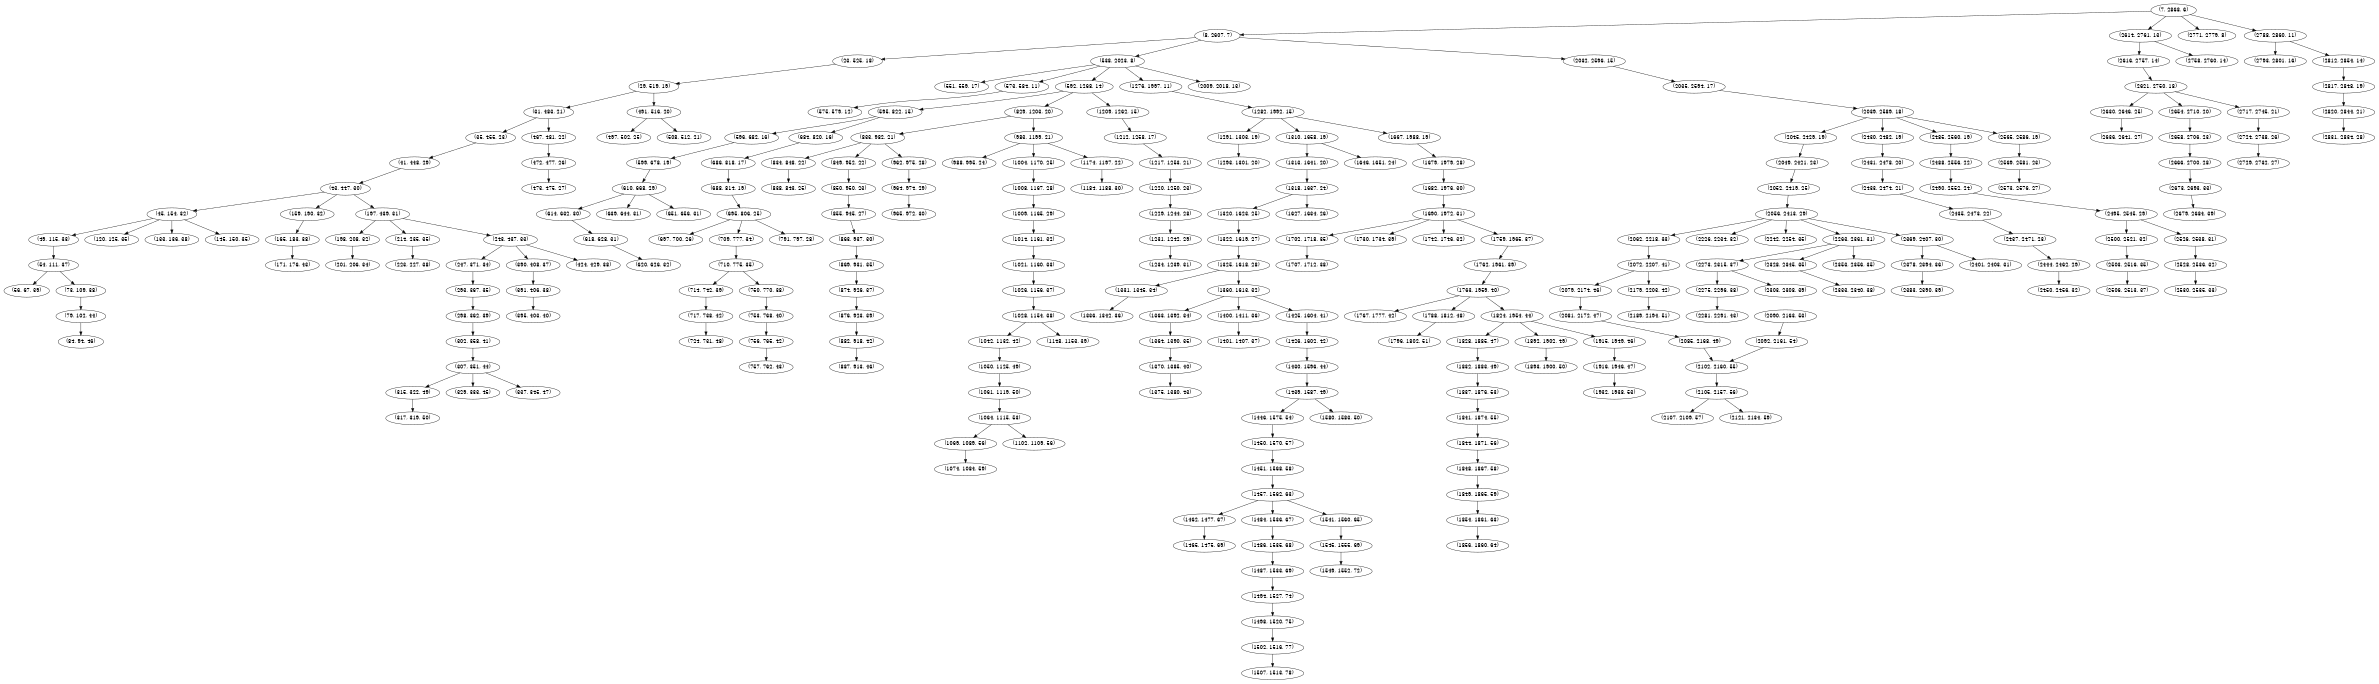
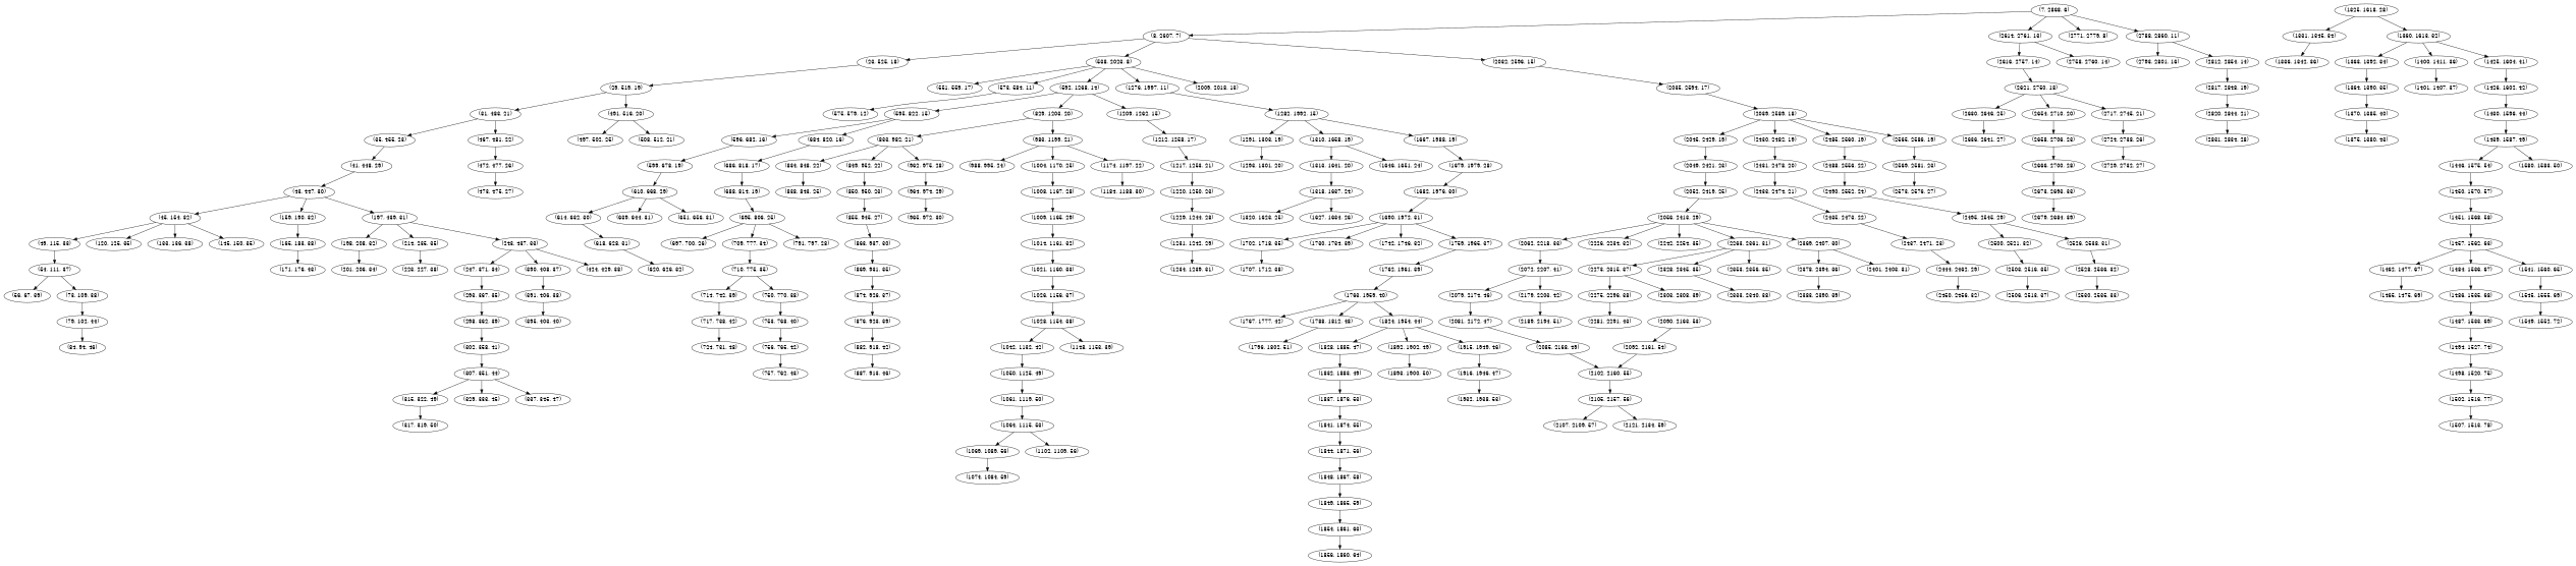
  digraph {
    "(7, 2868, 6)"
    "(8, 2607, 7)"
    "(2614, 2761, 13)"
    "(2771, 2779, 8)"
    "(2788, 2860, 11)"
    "(23, 525, 18)"
    "(538, 2023, 8)"
    "(2032, 2596, 15)"
    "(2616, 2757, 14)"
    "(2758, 2760, 14)"
    "(2793, 2801, 16)"
    "(2812, 2854, 14)"
    "(29, 519, 19)"
    "(551, 559, 17)"
    "(573, 584, 11)"
    "(592, 1268, 14)"
    "(1276, 1997, 11)"
    "(2009, 2018, 13)"
    "(2035, 2594, 17)"
    "(31, 483, 21)"
    "(491, 516, 20)"
    "(35, 455, 23)"
    "(467, 481, 22)"
    "(497, 502, 25)"
    "(508, 512, 21)"
    "(41, 448, 29)"
    "(472, 477, 26)"
    "(43, 447, 30)"
    "(45, 154, 32)"
    "(159, 190, 32)"
    "(197, 439, 31)"
    "(49, 115, 33)"
    "(120, 125, 35)"
    "(133, 136, 38)"
    "(145, 150, 35)"
    "(165, 183, 38)"
    "(198, 208, 32)"
    "(214, 235, 35)"
    "(243, 437, 33)"
    "(54, 111, 37)"
    "(56, 67, 39)"
    "(73, 109, 38)"
    "(79, 102, 44)"
    "(84, 94, 46)"
    "(171, 176, 43)"
    "(201, 206, 34)"
    "(223, 227, 38)"
    "(247, 371, 34)"
    "(390, 408, 37)"
    n50 [label="(424, 429, 38)"]
    "(293, 367, 35)"
    "(391, 406, 38)"
    "(298, 362, 39)"
    "(302, 358, 41)"
    "(307, 351, 44)"
    "(315, 322, 49)"
    "(329, 333, 45)"
    "(337, 345, 47)"
    "(317, 319, 50)"
    "(395, 403, 40)"
    "(473, 475, 27)"
    "(575, 579, 12)"
    "(595, 822, 15)"
    "(829, 1203, 20)"
    "(1209, 1262, 15)"
    "(1282, 1992, 15)"
    "(596, 682, 16)"
    "(684, 820, 16)"
    "(833, 982, 21)"
    "(983, 1199, 21)"
    "(1212, 1258, 17)"
    "(599, 678, 19)"
    "(686, 818, 17)"
    "(610, 668, 29)"
    "(614, 632, 30)"
    "(639, 644, 31)"
    "(651, 656, 31)"
    "(618, 628, 31)"
    "(620, 626, 32)"
    "(688, 814, 19)"
    "(695, 806, 25)"
    "(697, 700, 26)"
    "(709, 777, 34)"
    "(791, 797, 28)"
    "(710, 775, 35)"
    "(714, 742, 39)"
    "(750, 770, 38)"
    "(717, 738, 42)"
    "(753, 768, 40)"
    "(724, 731, 48)"
    "(756, 765, 42)"
    "(757, 762, 43)"
    "(834, 848, 22)"
    "(849, 952, 22)"
    "(962, 975, 28)"
    "(988, 995, 24)"
    "(1004, 1170, 25)"
    "(1174, 1197, 22)"
    "(838, 843, 25)"
    "(850, 950, 23)"
    "(964, 974, 29)"
    "(855, 945, 27)"
    "(863, 937, 30)"
    "(869, 931, 35)"
    "(874, 926, 37)"
    "(876, 923, 39)"
    "(882, 918, 42)"
    "(887, 913, 46)"
    "(965, 972, 30)"
    "(1008, 1167, 28)"
    "(1184, 1188, 30)"
    "(1009, 1165, 29)"
    "(1014, 1161, 32)"
    "(1021, 1160, 33)"
    "(1026, 1156, 37)"
    "(1028, 1154, 38)"
    "(1042, 1132, 42)"
    "(1148, 1153, 39)"
    "(1050, 1125, 49)"
    "(1061, 1119, 50)"
    "(1064, 1115, 53)"
    "(1069, 1089, 56)"
    "(1102, 1109, 56)"
    "(1074, 1084, 59)"
    "(1217, 1253, 21)"
    "(1220, 1250, 23)"
    "(1229, 1244, 28)"
    "(1231, 1242, 29)"
    "(1234, 1239, 31)"
    "(1291, 1303, 19)"
    "(1310, 1658, 19)"
    "(1667, 1988, 19)"
    "(1293, 1301, 20)"
    "(1313, 1641, 20)"
    "(1646, 1651, 24)"
    "(1679, 1979, 28)"
    "(1318, 1637, 24)"
    "(1320, 1623, 25)"
    "(1627, 1634, 26)"
-   "(1322, 1619, 27)"
    "(1325, 1618, 28)"
    "(1331, 1345, 34)"
    "(1360, 1613, 32)"
    "(1336, 1342, 36)"
    "(1363, 1392, 34)"
    "(1400, 1411, 36)"
    "(1425, 1604, 41)"
    "(1364, 1390, 35)"
    "(1401, 1407, 37)"
    "(1426, 1602, 42)"
    "(1370, 1385, 40)"
    "(1375, 1380, 43)"
    "(1430, 1596, 44)"
    "(1439, 1587, 49)"
    "(1446, 1575, 54)"
    "(1580, 1583, 50)"
    "(1450, 1570, 57)"
    "(1451, 1568, 58)"
    "(1457, 1562, 63)"
    "(1462, 1477, 67)"
    "(1484, 1536, 67)"
    "(1541, 1560, 65)"
    "(1465, 1475, 69)"
    "(1486, 1535, 68)"
    "(1545, 1555, 69)"
    "(1487, 1533, 69)"
    "(1494, 1527, 74)"
    "(1498, 1520, 75)"
    "(1502, 1516, 77)"
    "(1507, 1513, 78)"
    "(1549, 1552, 72)"
    "(1682, 1976, 30)"
    "(1690, 1972, 31)"
    "(1702, 1718, 35)"
    "(1730, 1734, 39)"
    "(1742, 1746, 32)"
    "(1759, 1965, 37)"
    "(1707, 1712, 38)"
    "(1762, 1961, 39)"
    "(1763, 1959, 40)"
    "(1767, 1777, 42)"
    "(1788, 1812, 48)"
    "(1824, 1954, 44)"
    "(1796, 1802, 51)"
    "(1828, 1885, 47)"
    "(1892, 1902, 49)"
    "(1915, 1949, 46)"
    "(1832, 1883, 49)"
    "(1893, 1900, 50)"
    "(1916, 1946, 47)"
    "(1837, 1876, 53)"
    "(1841, 1874, 55)"
    "(1844, 1871, 56)"
    "(1848, 1867, 58)"
    "(1849, 1865, 59)"
    "(1854, 1861, 63)"
    "(1856, 1860, 64)"
    "(1932, 1938, 53)"
    "(2039, 2589, 18)"
    "(2045, 2429, 19)"
    "(2430, 2482, 19)"
    "(2485, 2560, 19)"
    "(2565, 2586, 19)"
    "(2049, 2421, 23)"
    "(2431, 2478, 20)"
    "(2488, 2556, 22)"
    "(2569, 2581, 23)"
    "(2052, 2419, 25)"
    "(2056, 2413, 29)"
    "(2062, 2218, 33)"
    "(2226, 2234, 32)"
    "(2242, 2254, 35)"
    "(2263, 2361, 31)"
    "(2369, 2407, 30)"
    "(2072, 2207, 41)"
    "(2273, 2315, 37)"
    "(2328, 2345, 35)"
    "(2353, 2356, 35)"
    "(2378, 2394, 36)"
    "(2401, 2403, 31)"
    "(2079, 2174, 46)"
    "(2179, 2203, 42)"
    "(2081, 2172, 47)"
    "(2189, 2194, 51)"
    "(2085, 2168, 49)"
    "(2102, 2160, 55)"
    "(2090, 2163, 53)"
    "(2092, 2161, 54)"
    "(2105, 2157, 56)"
    "(2107, 2109, 57)"
    "(2121, 2134, 59)"
    "(2275, 2296, 38)"
    "(2303, 2308, 39)"
    "(2333, 2340, 38)"
    "(2281, 2291, 43)"
    "(2383, 2390, 39)"
    "(2433, 2474, 21)"
    "(2435, 2473, 22)"
    "(2437, 2471, 23)"
    "(2444, 2462, 29)"
    "(2450, 2456, 32)"
    "(2490, 2552, 24)"
    "(2495, 2545, 29)"
    "(2500, 2521, 32)"
    "(2526, 2538, 31)"
    "(2503, 2516, 35)"
    "(2528, 2536, 32)"
    "(2506, 2513, 37)"
    "(2530, 2535, 33)"
    "(2573, 2576, 27)"
    "(2621, 2750, 18)"
    "(2630, 2646, 25)"
    "(2654, 2710, 20)"
    "(2717, 2745, 21)"
    "(2636, 2641, 27)"
    "(2658, 2706, 23)"
    "(2724, 2738, 26)"
    "(2666, 2700, 28)"
    "(2673, 2693, 33)"
    "(2679, 2684, 39)"
    "(2729, 2732, 27)"
    "(2817, 2848, 19)"
    "(2820, 2844, 21)"
    "(2831, 2834, 28)"
    "(7, 2868, 6)" -> "(8, 2607, 7)"
    "(7, 2868, 6)" -> "(2614, 2761, 13)"
    "(7, 2868, 6)" -> "(2771, 2779, 8)"
    "(7, 2868, 6)" -> "(2788, 2860, 11)"
    "(8, 2607, 7)" -> "(23, 525, 18)"
    "(8, 2607, 7)" -> "(538, 2023, 8)"
    "(8, 2607, 7)" -> "(2032, 2596, 15)"
    "(2614, 2761, 13)" -> "(2616, 2757, 14)"
    "(2614, 2761, 13)" -> "(2758, 2760, 14)"
    "(2788, 2860, 11)" -> "(2793, 2801, 16)"
    "(2788, 2860, 11)" -> "(2812, 2854, 14)"
    "(23, 525, 18)" -> "(29, 519, 19)"
    "(538, 2023, 8)" -> "(551, 559, 17)"
    "(538, 2023, 8)" -> "(573, 584, 11)"
    "(538, 2023, 8)" -> "(592, 1268, 14)"
    "(538, 2023, 8)" -> "(1276, 1997, 11)"
    "(538, 2023, 8)" -> "(2009, 2018, 13)"
    "(2032, 2596, 15)" -> "(2035, 2594, 17)"
    "(2616, 2757, 14)" -> "(2621, 2750, 18)"
    "(2812, 2854, 14)" -> "(2817, 2848, 19)"
    "(29, 519, 19)" -> "(31, 483, 21)"
    "(29, 519, 19)" -> "(491, 516, 20)"
    "(573, 584, 11)" -> "(575, 579, 12)"
    "(592, 1268, 14)" -> "(595, 822, 15)"
    "(592, 1268, 14)" -> "(829, 1203, 20)"
    "(592, 1268, 14)" -> "(1209, 1262, 15)"
    "(1276, 1997, 11)" -> "(1282, 1992, 15)"
    "(2035, 2594, 17)" -> "(2039, 2589, 18)"
    "(31, 483, 21)" -> "(35, 455, 23)"
    "(31, 483, 21)" -> "(467, 481, 22)"
    "(491, 516, 20)" -> "(497, 502, 25)"
    "(491, 516, 20)" -> "(508, 512, 21)"
    "(35, 455, 23)" -> "(41, 448, 29)"
    "(467, 481, 22)" -> "(472, 477, 26)"
    "(41, 448, 29)" -> "(43, 447, 30)"
    "(472, 477, 26)" -> "(473, 475, 27)"
    "(43, 447, 30)" -> "(45, 154, 32)"
    "(43, 447, 30)" -> "(159, 190, 32)"
    "(43, 447, 30)" -> "(197, 439, 31)"
    "(45, 154, 32)" -> "(49, 115, 33)"
    "(45, 154, 32)" -> "(120, 125, 35)"
    "(45, 154, 32)" -> "(133, 136, 38)"
    "(45, 154, 32)" -> "(145, 150, 35)"
    "(159, 190, 32)" -> "(165, 183, 38)"
    "(197, 439, 31)" -> "(198, 208, 32)"
    "(197, 439, 31)" -> "(214, 235, 35)"
    "(197, 439, 31)" -> "(243, 437, 33)"
    "(49, 115, 33)" -> "(54, 111, 37)"
    "(165, 183, 38)" -> "(171, 176, 43)"
    "(198, 208, 32)" -> "(201, 206, 34)"
    "(214, 235, 35)" -> "(223, 227, 38)"
    "(243, 437, 33)" -> "(247, 371, 34)"
    "(243, 437, 33)" -> "(390, 408, 37)"
    "(243, 437, 33)" -> n50
    "(54, 111, 37)" -> "(56, 67, 39)"
    "(54, 111, 37)" -> "(73, 109, 38)"
    "(73, 109, 38)" -> "(79, 102, 44)"
    "(79, 102, 44)" -> "(84, 94, 46)"
    "(247, 371, 34)" -> "(293, 367, 35)"
    "(390, 408, 37)" -> "(391, 406, 38)"
    "(293, 367, 35)" -> "(298, 362, 39)"
    "(391, 406, 38)" -> "(395, 403, 40)"
    "(298, 362, 39)" -> "(302, 358, 41)"
    "(302, 358, 41)" -> "(307, 351, 44)"
    "(307, 351, 44)" -> "(315, 322, 49)"
    "(307, 351, 44)" -> "(329, 333, 45)"
    "(307, 351, 44)" -> "(337, 345, 47)"
    "(315, 322, 49)" -> "(317, 319, 50)"
    "(595, 822, 15)" -> "(596, 682, 16)"
    "(595, 822, 15)" -> "(684, 820, 16)"
    "(829, 1203, 20)" -> "(833, 982, 21)"
    "(829, 1203, 20)" -> "(983, 1199, 21)"
    "(1209, 1262, 15)" -> "(1212, 1258, 17)"
    "(1282, 1992, 15)" -> "(1291, 1303, 19)"
    "(1282, 1992, 15)" -> "(1310, 1658, 19)"
    "(1282, 1992, 15)" -> "(1667, 1988, 19)"
    "(596, 682, 16)" -> "(599, 678, 19)"
    "(684, 820, 16)" -> "(686, 818, 17)"
    "(833, 982, 21)" -> "(834, 848, 22)"
    "(833, 982, 21)" -> "(849, 952, 22)"
    "(833, 982, 21)" -> "(962, 975, 28)"
    "(983, 1199, 21)" -> "(988, 995, 24)"
    "(983, 1199, 21)" -> "(1004, 1170, 25)"
    "(983, 1199, 21)" -> "(1174, 1197, 22)"
    "(1212, 1258, 17)" -> "(1217, 1253, 21)"
    "(599, 678, 19)" -> "(610, 668, 29)"
    "(686, 818, 17)" -> "(688, 814, 19)"
    "(610, 668, 29)" -> "(614, 632, 30)"
    "(610, 668, 29)" -> "(639, 644, 31)"
    "(610, 668, 29)" -> "(651, 656, 31)"
    "(614, 632, 30)" -> "(618, 628, 31)"
    "(618, 628, 31)" -> "(620, 626, 32)"
    "(688, 814, 19)" -> "(695, 806, 25)"
    "(695, 806, 25)" -> "(697, 700, 26)"
    "(695, 806, 25)" -> "(709, 777, 34)"
    "(695, 806, 25)" -> "(791, 797, 28)"
    "(709, 777, 34)" -> "(710, 775, 35)"
    "(710, 775, 35)" -> "(714, 742, 39)"
    "(710, 775, 35)" -> "(750, 770, 38)"
    "(714, 742, 39)" -> "(717, 738, 42)"
    "(750, 770, 38)" -> "(753, 768, 40)"
    "(717, 738, 42)" -> "(724, 731, 48)"
    "(753, 768, 40)" -> "(756, 765, 42)"
    "(756, 765, 42)" -> "(757, 762, 43)"
    "(834, 848, 22)" -> "(838, 843, 25)"
    "(849, 952, 22)" -> "(850, 950, 23)"
    "(962, 975, 28)" -> "(964, 974, 29)"
    "(1004, 1170, 25)" -> "(1008, 1167, 28)"
    "(1174, 1197, 22)" -> "(1184, 1188, 30)"
    "(850, 950, 23)" -> "(855, 945, 27)"
    "(964, 974, 29)" -> "(965, 972, 30)"
    "(855, 945, 27)" -> "(863, 937, 30)"
    "(863, 937, 30)" -> "(869, 931, 35)"
    "(869, 931, 35)" -> "(874, 926, 37)"
    "(874, 926, 37)" -> "(876, 923, 39)"
    "(876, 923, 39)" -> "(882, 918, 42)"
    "(882, 918, 42)" -> "(887, 913, 46)"
    "(1008, 1167, 28)" -> "(1009, 1165, 29)"
    "(1009, 1165, 29)" -> "(1014, 1161, 32)"
    "(1014, 1161, 32)" -> "(1021, 1160, 33)"
    "(1021, 1160, 33)" -> "(1026, 1156, 37)"
    "(1026, 1156, 37)" -> "(1028, 1154, 38)"
    "(1028, 1154, 38)" -> "(1042, 1132, 42)"
    "(1028, 1154, 38)" -> "(1148, 1153, 39)"
    "(1042, 1132, 42)" -> "(1050, 1125, 49)"
    "(1050, 1125, 49)" -> "(1061, 1119, 50)"
    "(1061, 1119, 50)" -> "(1064, 1115, 53)"
    "(1064, 1115, 53)" -> "(1069, 1089, 56)"
    "(1064, 1115, 53)" -> "(1102, 1109, 56)"
    "(1069, 1089, 56)" -> "(1074, 1084, 59)"
    "(1217, 1253, 21)" -> "(1220, 1250, 23)"
    "(1220, 1250, 23)" -> "(1229, 1244, 28)"
    "(1229, 1244, 28)" -> "(1231, 1242, 29)"
    "(1231, 1242, 29)" -> "(1234, 1239, 31)"
    "(1291, 1303, 19)" -> "(1293, 1301, 20)"
    "(1310, 1658, 19)" -> "(1313, 1641, 20)"
    "(1310, 1658, 19)" -> "(1646, 1651, 24)"
    "(1667, 1988, 19)" -> "(1679, 1979, 28)"
    "(1313, 1641, 20)" -> "(1318, 1637, 24)"
    "(1679, 1979, 28)" -> "(1682, 1976, 30)"
    "(1318, 1637, 24)" -> "(1320, 1623, 25)"
    "(1318, 1637, 24)" -> "(1627, 1634, 26)"
-   "(1320, 1623, 25)" -> "(1322, 1619, 27)"
-   "(1322, 1619, 27)" -> "(1325, 1618, 28)"
    "(1325, 1618, 28)" -> "(1331, 1345, 34)"
    "(1325, 1618, 28)" -> "(1360, 1613, 32)"
    "(1331, 1345, 34)" -> "(1336, 1342, 36)"
    "(1360, 1613, 32)" -> "(1363, 1392, 34)"
    "(1360, 1613, 32)" -> "(1400, 1411, 36)"
    "(1360, 1613, 32)" -> "(1425, 1604, 41)"
    "(1363, 1392, 34)" -> "(1364, 1390, 35)"
    "(1400, 1411, 36)" -> "(1401, 1407, 37)"
    "(1425, 1604, 41)" -> "(1426, 1602, 42)"
    "(1364, 1390, 35)" -> "(1370, 1385, 40)"
    "(1426, 1602, 42)" -> "(1430, 1596, 44)"
    "(1370, 1385, 40)" -> "(1375, 1380, 43)"
    "(1430, 1596, 44)" -> "(1439, 1587, 49)"
    "(1439, 1587, 49)" -> "(1446, 1575, 54)"
    "(1439, 1587, 49)" -> "(1580, 1583, 50)"
    "(1446, 1575, 54)" -> "(1450, 1570, 57)"
    "(1450, 1570, 57)" -> "(1451, 1568, 58)"
    "(1451, 1568, 58)" -> "(1457, 1562, 63)"
    "(1457, 1562, 63)" -> "(1462, 1477, 67)"
    "(1457, 1562, 63)" -> "(1484, 1536, 67)"
    "(1457, 1562, 63)" -> "(1541, 1560, 65)"
    "(1462, 1477, 67)" -> "(1465, 1475, 69)"
    "(1484, 1536, 67)" -> "(1486, 1535, 68)"
    "(1541, 1560, 65)" -> "(1545, 1555, 69)"
    "(1486, 1535, 68)" -> "(1487, 1533, 69)"
    "(1545, 1555, 69)" -> "(1549, 1552, 72)"
    "(1487, 1533, 69)" -> "(1494, 1527, 74)"
    "(1494, 1527, 74)" -> "(1498, 1520, 75)"
    "(1498, 1520, 75)" -> "(1502, 1516, 77)"
    "(1502, 1516, 77)" -> "(1507, 1513, 78)"
    "(1682, 1976, 30)" -> "(1690, 1972, 31)"
    "(1690, 1972, 31)" -> "(1702, 1718, 35)"
    "(1690, 1972, 31)" -> "(1730, 1734, 39)"
    "(1690, 1972, 31)" -> "(1742, 1746, 32)"
    "(1690, 1972, 31)" -> "(1759, 1965, 37)"
    "(1702, 1718, 35)" -> "(1707, 1712, 38)"
    "(1759, 1965, 37)" -> "(1762, 1961, 39)"
    "(1762, 1961, 39)" -> "(1763, 1959, 40)"
    "(1763, 1959, 40)" -> "(1767, 1777, 42)"
    "(1763, 1959, 40)" -> "(1788, 1812, 48)"
    "(1763, 1959, 40)" -> "(1824, 1954, 44)"
    "(1788, 1812, 48)" -> "(1796, 1802, 51)"
    "(1824, 1954, 44)" -> "(1828, 1885, 47)"
    "(1824, 1954, 44)" -> "(1892, 1902, 49)"
    "(1824, 1954, 44)" -> "(1915, 1949, 46)"
    "(1828, 1885, 47)" -> "(1832, 1883, 49)"
    "(1892, 1902, 49)" -> "(1893, 1900, 50)"
    "(1915, 1949, 46)" -> "(1916, 1946, 47)"
    "(1832, 1883, 49)" -> "(1837, 1876, 53)"
    "(1916, 1946, 47)" -> "(1932, 1938, 53)"
    "(1837, 1876, 53)" -> "(1841, 1874, 55)"
    "(1841, 1874, 55)" -> "(1844, 1871, 56)"
    "(1844, 1871, 56)" -> "(1848, 1867, 58)"
    "(1848, 1867, 58)" -> "(1849, 1865, 59)"
    "(1849, 1865, 59)" -> "(1854, 1861, 63)"
    "(1854, 1861, 63)" -> "(1856, 1860, 64)"
    "(2039, 2589, 18)" -> "(2045, 2429, 19)"
    "(2039, 2589, 18)" -> "(2430, 2482, 19)"
    "(2039, 2589, 18)" -> "(2485, 2560, 19)"
    "(2039, 2589, 18)" -> "(2565, 2586, 19)"
    "(2045, 2429, 19)" -> "(2049, 2421, 23)"
    "(2430, 2482, 19)" -> "(2431, 2478, 20)"
    "(2485, 2560, 19)" -> "(2488, 2556, 22)"
    "(2565, 2586, 19)" -> "(2569, 2581, 23)"
    "(2049, 2421, 23)" -> "(2052, 2419, 25)"
    "(2431, 2478, 20)" -> "(2433, 2474, 21)"
    "(2488, 2556, 22)" -> "(2490, 2552, 24)"
    "(2569, 2581, 23)" -> "(2573, 2576, 27)"
    "(2052, 2419, 25)" -> "(2056, 2413, 29)"
    "(2056, 2413, 29)" -> "(2062, 2218, 33)"
    "(2056, 2413, 29)" -> "(2226, 2234, 32)"
    "(2056, 2413, 29)" -> "(2242, 2254, 35)"
    "(2056, 2413, 29)" -> "(2263, 2361, 31)"
    "(2056, 2413, 29)" -> "(2369, 2407, 30)"
    "(2062, 2218, 33)" -> "(2072, 2207, 41)"
    "(2263, 2361, 31)" -> "(2273, 2315, 37)"
    "(2263, 2361, 31)" -> "(2328, 2345, 35)"
    "(2263, 2361, 31)" -> "(2353, 2356, 35)"
    "(2369, 2407, 30)" -> "(2378, 2394, 36)"
    "(2369, 2407, 30)" -> "(2401, 2403, 31)"
    "(2072, 2207, 41)" -> "(2079, 2174, 46)"
    "(2072, 2207, 41)" -> "(2179, 2203, 42)"
    "(2273, 2315, 37)" -> "(2275, 2296, 38)"
    "(2273, 2315, 37)" -> "(2303, 2308, 39)"
    "(2328, 2345, 35)" -> "(2333, 2340, 38)"
    "(2378, 2394, 36)" -> "(2383, 2390, 39)"
    "(2079, 2174, 46)" -> "(2081, 2172, 47)"
    "(2179, 2203, 42)" -> "(2189, 2194, 51)"
    "(2081, 2172, 47)" -> "(2085, 2168, 49)"
    "(2085, 2168, 49)" -> "(2102, 2160, 55)"
    "(2102, 2160, 55)" -> "(2105, 2157, 56)"
    "(2090, 2163, 53)" -> "(2092, 2161, 54)"
    "(2092, 2161, 54)" -> "(2102, 2160, 55)"
    "(2105, 2157, 56)" -> "(2107, 2109, 57)"
    "(2105, 2157, 56)" -> "(2121, 2134, 59)"
    "(2275, 2296, 38)" -> "(2281, 2291, 43)"
    "(2433, 2474, 21)" -> "(2435, 2473, 22)"
    "(2435, 2473, 22)" -> "(2437, 2471, 23)"
    "(2437, 2471, 23)" -> "(2444, 2462, 29)"
    "(2444, 2462, 29)" -> "(2450, 2456, 32)"
    "(2490, 2552, 24)" -> "(2495, 2545, 29)"
    "(2495, 2545, 29)" -> "(2500, 2521, 32)"
    "(2495, 2545, 29)" -> "(2526, 2538, 31)"
    "(2500, 2521, 32)" -> "(2503, 2516, 35)"
    "(2526, 2538, 31)" -> "(2528, 2536, 32)"
    "(2503, 2516, 35)" -> "(2506, 2513, 37)"
    "(2528, 2536, 32)" -> "(2530, 2535, 33)"
    "(2621, 2750, 18)" -> "(2630, 2646, 25)"
    "(2621, 2750, 18)" -> "(2654, 2710, 20)"
    "(2621, 2750, 18)" -> "(2717, 2745, 21)"
    "(2630, 2646, 25)" -> "(2636, 2641, 27)"
    "(2654, 2710, 20)" -> "(2658, 2706, 23)"
    "(2717, 2745, 21)" -> "(2724, 2738, 26)"
    "(2658, 2706, 23)" -> "(2666, 2700, 28)"
    "(2724, 2738, 26)" -> "(2729, 2732, 27)"
    "(2666, 2700, 28)" -> "(2673, 2693, 33)"
    "(2673, 2693, 33)" -> "(2679, 2684, 39)"
    "(2817, 2848, 19)" -> "(2820, 2844, 21)"
    "(2820, 2844, 21)" -> "(2831, 2834, 28)"
  }
